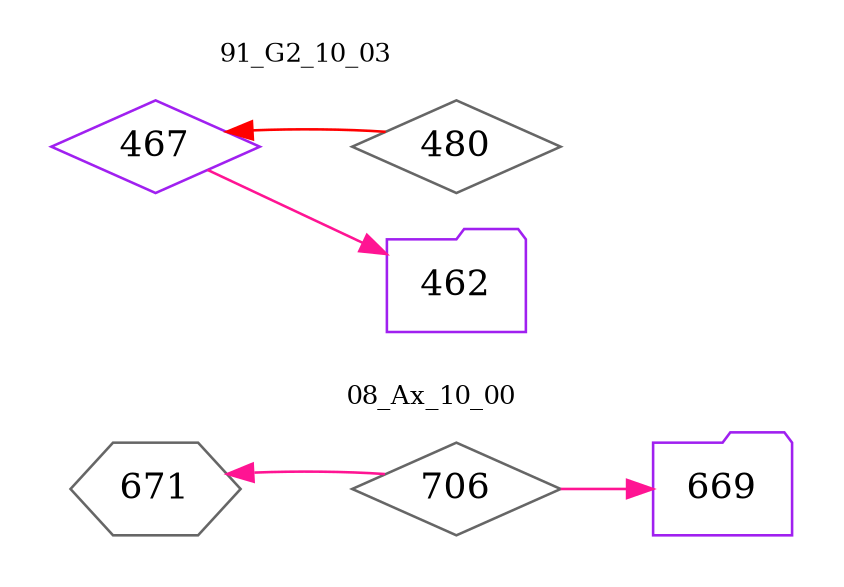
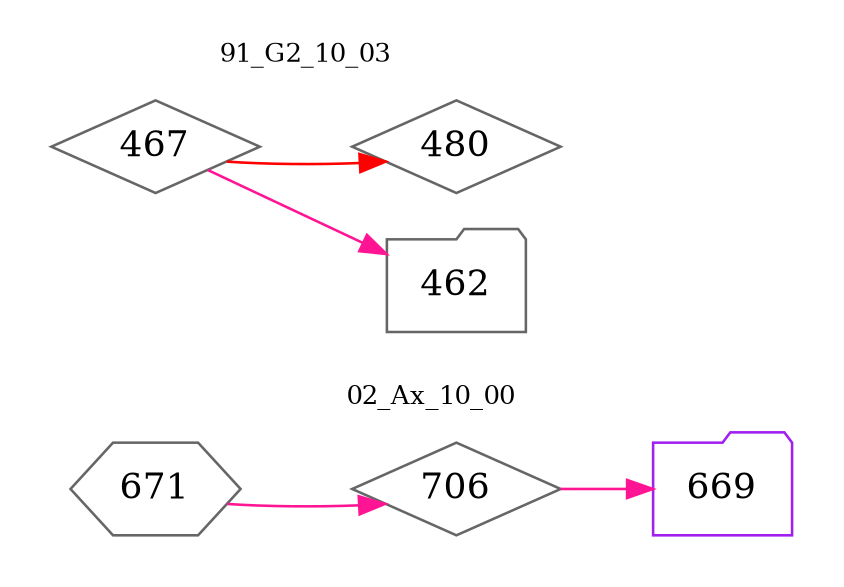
  digraph {
    rankdir=LR
    node [color=gray40 shape=diamond]
    edge [color=deeppink]
    n1 [label=671 shape=hexagon]
    n2 [color=purple label=669 shape=folder]
    n3 [label=706]
-   n4 [color=purple label=467]
-   n5 [color=purple label=462 shape=folder]
+   n4 [label=467]
+   n5 [label=462 shape=folder]
    n6 [label=480]
    subgraph cluster_1 {
      color=white
      fontsize=10
-     label="08_Ax_10_00"
+     label="02_Ax_10_00"
      n1
      n2
      n3
    }
    subgraph cluster_2 {
      color=white
      fontsize=10
      label="91_G2_10_03"
      n4
      n5
      n6
    }
-   n3 -> n1
+   n1 -> n3
    n3 -> n2
    n4 -> n5
-   n6 -> n4 [color=red]
+   n4 -> n6 [color=red]
  }
